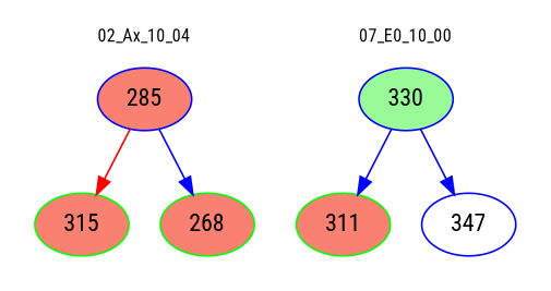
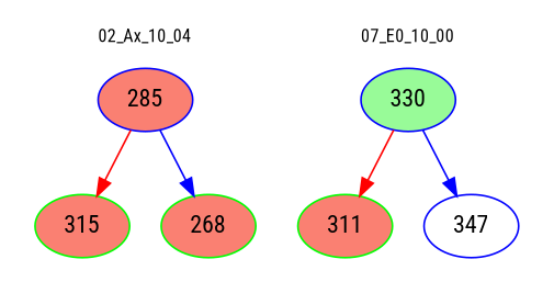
  digraph {
    fontname="Roboto Condensed"
    node [color=blue fillcolor=salmon fontname="Roboto Condensed" style=filled]
    edge [color=red fontname="Roboto Condensed"]
    n1 [label=285]
    n2 [color=green label=315]
    n3 [color=green label=268]
    n4 [fillcolor=palegreen label=330]
    n5 [color=green label=311]
    n6 [fillcolor=white label=347]
    subgraph cluster_1 {
      color=white
      fontsize=10
      label="02_Ax_10_04"
      n1
      n2
      n3
    }
    subgraph cluster_2 {
      color=white
      fontsize=10
      label="07_E0_10_00"
      n4
      n5
      n6
    }
    n1 -> n2
    n1 -> n3 [color=blue]
-   n4 -> n5 [color=blue]
+   n4 -> n5
    n4 -> n6 [color=blue]
  }
